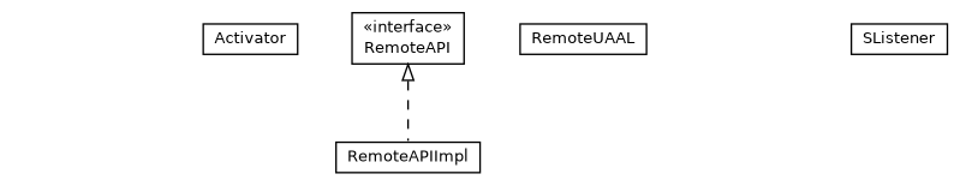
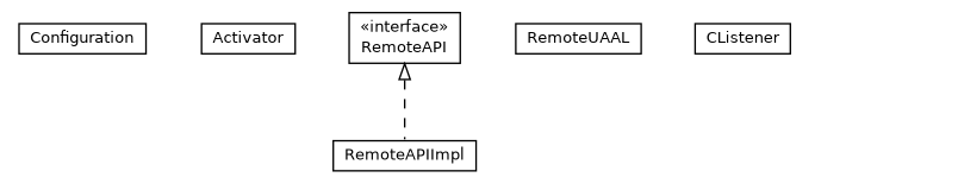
  digraph {
    nodesep=0.25
    ranksep=0.5
    node [fontcolor=black fontname=Helvetica fontsize=10.0 shape=plaintext]
+   n1 [label=<<table title="org.universAAL.ri.api.manager.Configuration" border="0" cellborder="1" cellspacing="0" cellpadding="2" port="p" href="./Configuration.html"> 		<tr><td><table border="0" cellspacing="0" cellpadding="1"> <tr><td align="center" balign="center"> Configuration </td></tr> 		</table></td></tr> 		</table>>]
    n2 [label=<<table title="org.universAAL.ri.api.manager.Activator" border="0" cellborder="1" cellspacing="0" cellpadding="2" port="p" href="./Activator.html"> 		<tr><td><table border="0" cellspacing="0" cellpadding="1"> <tr><td align="center" balign="center"> Activator </td></tr> 		</table></td></tr> 		</table>>]
    n3 [label=<<table title="org.universAAL.ri.api.manager.RemoteAPIImpl" border="0" cellborder="1" cellspacing="0" cellpadding="2" port="p" href="./RemoteAPIImpl.html"> 		<tr><td><table border="0" cellspacing="0" cellpadding="1"> <tr><td align="center" balign="center"> RemoteAPIImpl </td></tr> 		</table></td></tr> 		</table>>]
    n4 [label=<<table title="org.universAAL.ri.api.manager.RemoteUAAL" border="0" cellborder="1" cellspacing="0" cellpadding="2" port="p" href="./RemoteUAAL.html"> 		<tr><td><table border="0" cellspacing="0" cellpadding="1"> <tr><td align="center" balign="center"> RemoteUAAL </td></tr> 		</table></td></tr> 		</table>>]
-   n6 [label=<<table title="org.universAAL.ri.api.manager.RemoteUAAL.SListener" border="0" cellborder="1" cellspacing="0" cellpadding="2" port="p" href="./RemoteUAAL.SListener.html"> 		<tr><td><table border="0" cellspacing="0" cellpadding="1"> <tr><td align="center" balign="center"> SListener </td></tr> 		</table></td></tr> 		</table>>]
+   n5 [label=<<table title="org.universAAL.ri.api.manager.RemoteUAAL.CListener" border="0" cellborder="1" cellspacing="0" cellpadding="2" port="p" href="./RemoteUAAL.CListener.html"> 		<tr><td><table border="0" cellspacing="0" cellpadding="1"> <tr><td align="center" balign="center"> CListener </td></tr> 		</table></td></tr> 		</table>>]
    n7 [label=<<table title="org.universAAL.ri.api.manager.RemoteAPI" border="0" cellborder="1" cellspacing="0" cellpadding="2" port="p" href="./RemoteAPI.html"> 		<tr><td><table border="0" cellspacing="0" cellpadding="1"> <tr><td align="center" balign="center"> &#171;interface&#187; </td></tr> <tr><td align="center" balign="center"> RemoteAPI </td></tr> 		</table></td></tr> 		</table>>]
    n7 -> n3 [arrowtail=empty dir=back fontname=Helvetica fontsize=10 headport=p labelfontname=Helvetica labelfontsize=10 style=dashed tailport=p]
  }
